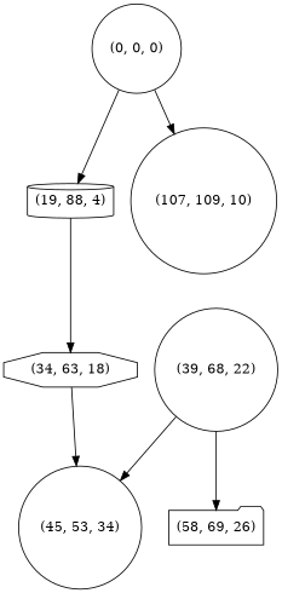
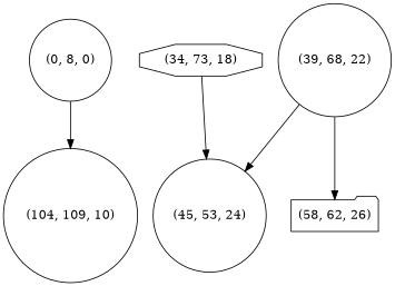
  digraph {
    node [shape=circle]
-   "(19, 88, 4)" [shape=cylinder]
-   "(0, 0, 0)"
-   "(104, 109, 10)" [label="(107, 109, 10)"]
-   "(34, 73, 18)" [shape=octagon label="(34, 63, 18)"]
-   "(45, 53, 24)" [label="(45, 53, 34)"]
+   "(0, 0, 0)" [label="(0, 8, 0)"]
+   "(104, 109, 10)"
+   "(34, 73, 18)" [shape=octagon]
+   "(45, 53, 24)"
    "(39, 68, 22)"
-   "(58, 62, 26)" [shape=folder label="(58, 69, 26)"]
-   "(19, 88, 4)" -> "(34, 73, 18)"
-   "(0, 0, 0)" -> "(19, 88, 4)"
+   "(58, 62, 26)" [shape=folder]
    "(0, 0, 0)" -> "(104, 109, 10)"
    "(34, 73, 18)" -> "(45, 53, 24)"
    "(39, 68, 22)" -> "(45, 53, 24)"
    "(39, 68, 22)" -> "(58, 62, 26)"
  }
